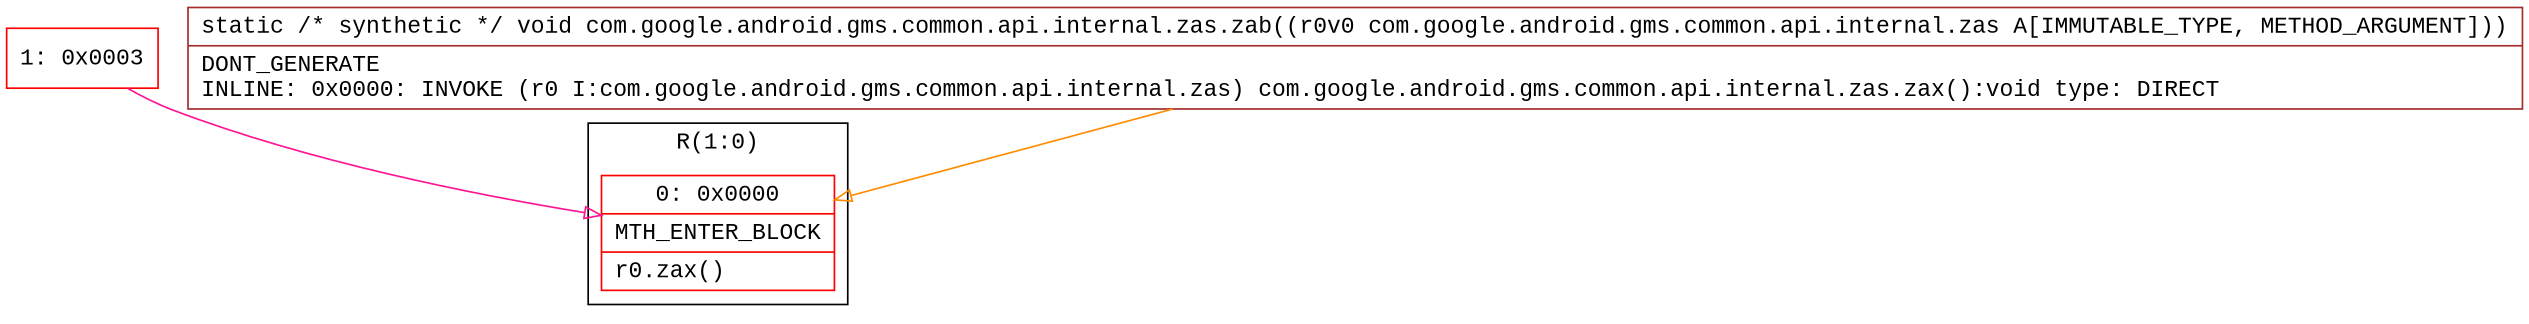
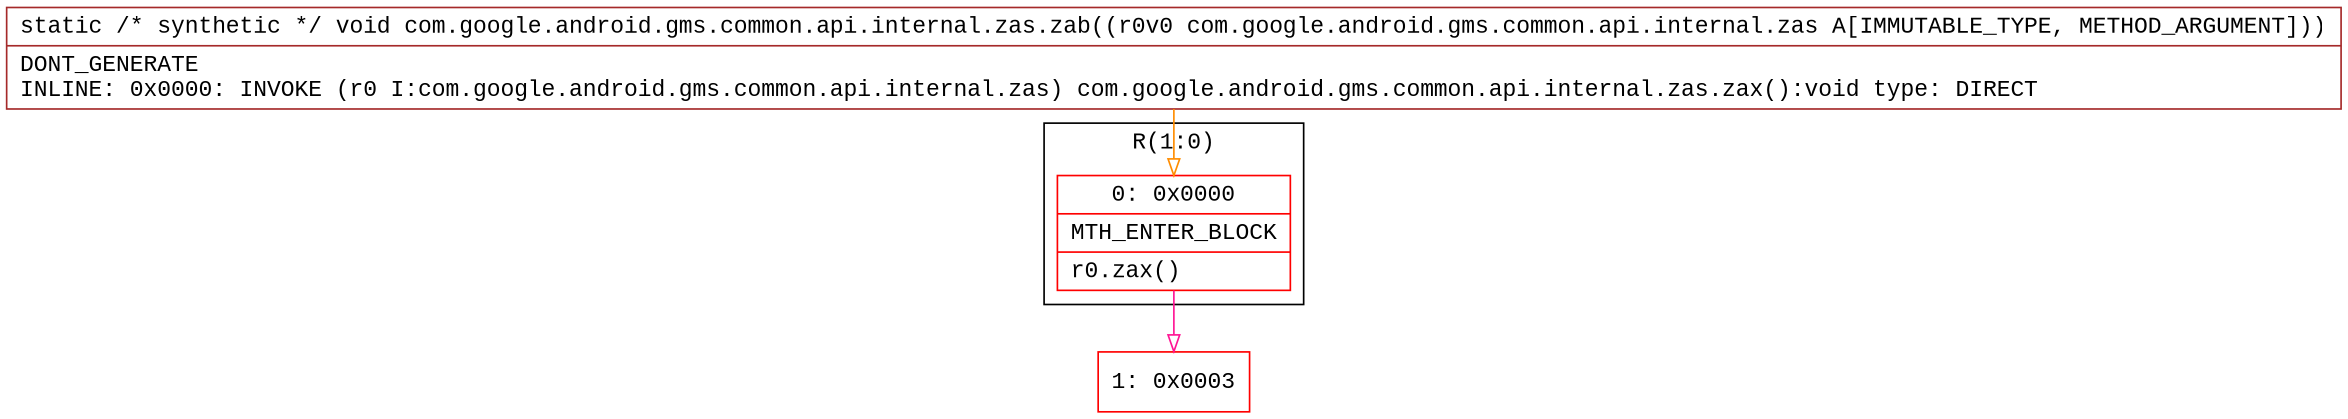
  digraph {
    fontname="Liberation Mono"
    node [color=red shape=record fontname="Liberation Mono"]
    edge [arrowhead=onormal fontname="Liberation Mono"]
    n1 [label="{0\:\ 0x0000|MTH_ENTER_BLOCK\l|r0.zax()\l}"]
    n2 [label="{1\:\ 0x0003}"]
    n3 [label="{static \/* synthetic *\/ void com.google.android.gms.common.api.internal.zas.zab((r0v0 com.google.android.gms.common.api.internal.zas A[IMMUTABLE_TYPE, METHOD_ARGUMENT]))  | DONT_GENERATE\lINLINE: 0x0000: INVOKE  (r0 I:com.google.android.gms.common.api.internal.zas) com.google.android.gms.common.api.internal.zas.zax():void type: DIRECT\l}" color=brown]
    subgraph cluster_1 {
      label="R(1:0)"
      n1
    }
-   n2 -> n1 [color=deeppink]
+   n1 -> n2 [color=deeppink]
    n3 -> n1 [color=darkorange]
  }
